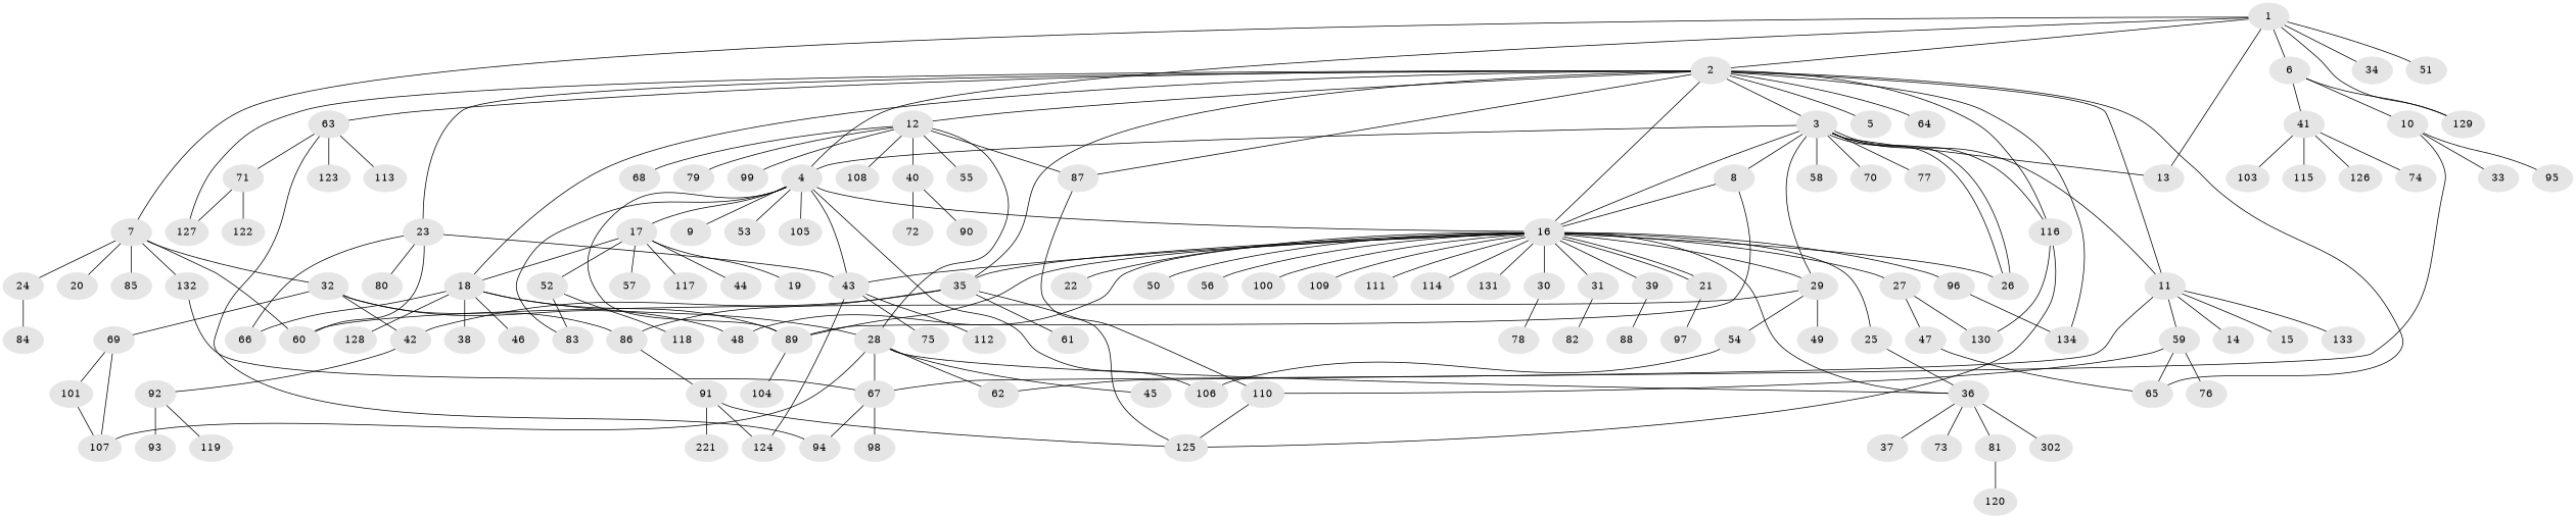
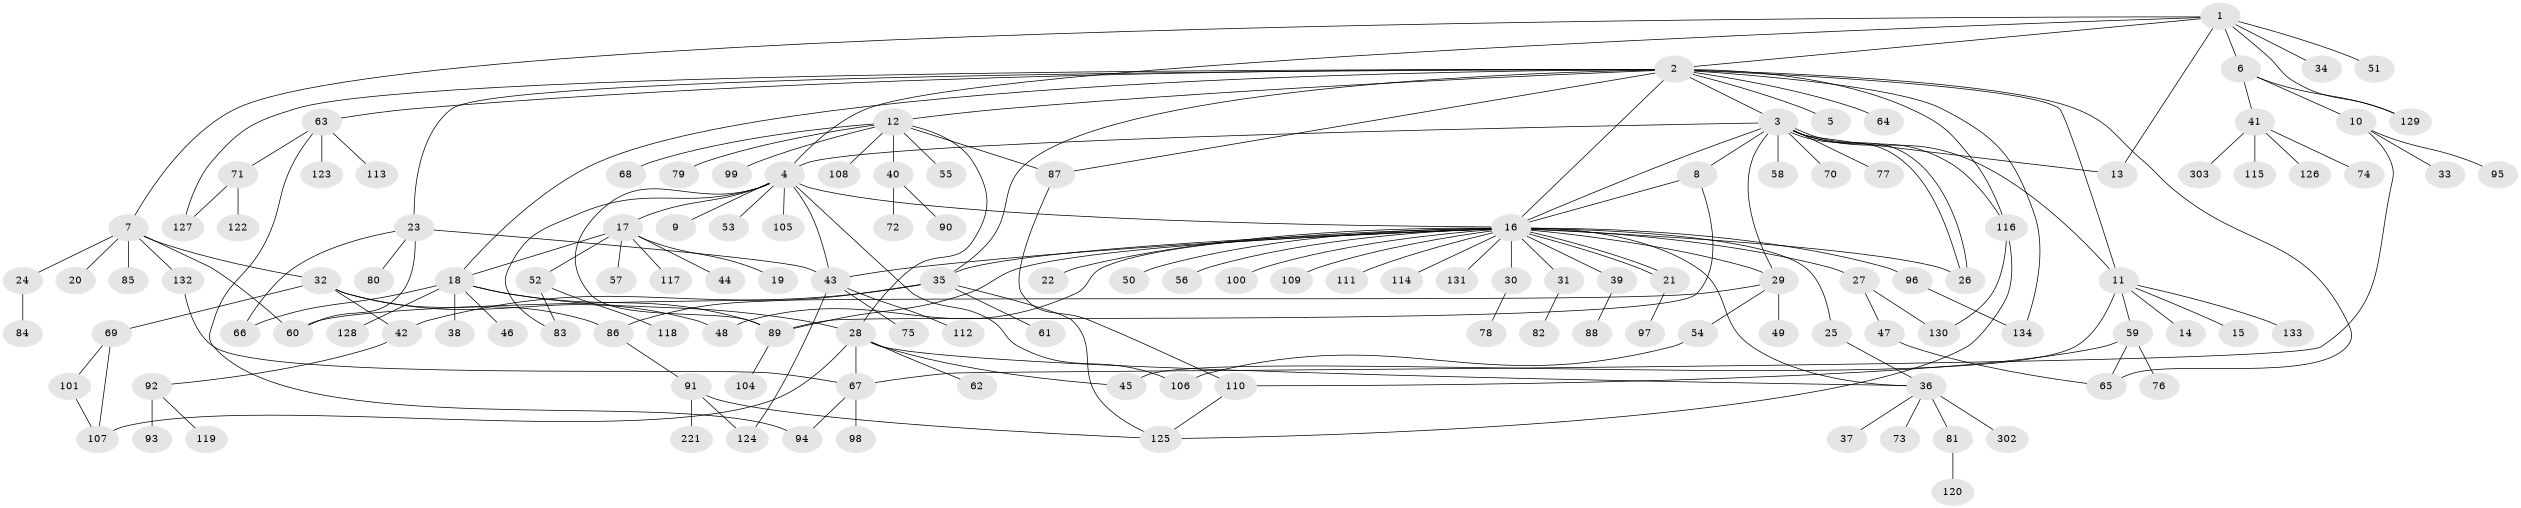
  graph {
    node [color=gray90 style=filled]
    1
    2
    4
    6
    7
    13
    34
    51
    129
    3
    5
    11
    12
    16
    18
    23
    35
    63
    64
    65
    116
    127
    134
    87
    9
    17
    43
    53
    83
    89
    105
    106
    10
    41
    20
    24
    32
    60
    85
    132
    8
    26
    29
    58
    70
    77
    14
    15
    45
    59
    133
    28
    40
    55
    68
    79
    99
    108
    21
    22
    25
    27
    30
    31
    36
    39
    48
    50
    56
    96
    100
    109
    111
    114
    131
    38
    46
    66
    128
    80
    42
    86
    61
    125
    47
    71
    94
    113
    123
    130
    49
    54
    19
    44
    52
    57
    117
    75
    112
    124
    104
    67
    33
    95
    74
-   103
+   103 [label=303]
    115
    126
    84
    69
    98
    76
    110
    62
    107
    72
    90
    97
    78
    82
    37
    73
    81
    n124 [label=302]
    88
    118
    92
    101
    91
    120
    93
    119
    122
    n134 [label=221]
    1 -- 2
    1 -- 4
    1 -- 6
    1 -- 7
    1 -- 13
    1 -- 34
    1 -- 51
    1 -- 129
    2 -- 3
    2 -- 5
    2 -- 11
    2 -- 12
    2 -- 16
    2 -- 18
    2 -- 23
    2 -- 35
    2 -- 63
    2 -- 64
    2 -- 65
    2 -- 116
    2 -- 127
    2 -- 134
    2 -- 87
    4 -- 16
    4 -- 9
    4 -- 17
    4 -- 43
    4 -- 53
    4 -- 83
    4 -- 89
    4 -- 105
    4 -- 106
    6 -- 129
    6 -- 10
    6 -- 41
    7 -- 20
    7 -- 24
    7 -- 32
    7 -- 60
    7 -- 85
    7 -- 132
    3 -- 4
    3 -- 13
    3 -- 11
    3 -- 16
    3 -- 116
    3 -- 8
    3 -- 26
    3 -- 26
    3 -- 29
    3 -- 58
    3 -- 70
    3 -- 77
    11 -- 14
    11 -- 15
-   11 -- 62
+   11 -- 45
    11 -- 59
    11 -- 133
    12 -- 87
    12 -- 28
    12 -- 40
    12 -- 55
    12 -- 68
    12 -- 79
    12 -- 99
    12 -- 108
    16 -- 35
    16 -- 43
    16 -- 89
    16 -- 26
    16 -- 29
    16 -- 21
    16 -- 21
    16 -- 22
    16 -- 25
    16 -- 27
    16 -- 30
    16 -- 31
    16 -- 36
    16 -- 39
    16 -- 48
    16 -- 50
    16 -- 56
    16 -- 96
    16 -- 100
    16 -- 109
    16 -- 111
    16 -- 114
    16 -- 131
    18 -- 89
    18 -- 28
    18 -- 38
    18 -- 46
    18 -- 66
    18 -- 128
    23 -- 43
    23 -- 60
    23 -- 66
    23 -- 80
    35 -- 42
    35 -- 86
    35 -- 61
    35 -- 125
    63 -- 71
    63 -- 94
    63 -- 113
    63 -- 123
    116 -- 125
    116 -- 130
    87 -- 110
    17 -- 18
    17 -- 19
    17 -- 44
    17 -- 52
    17 -- 57
    17 -- 117
    43 -- 75
    43 -- 112
    43 -- 124
    89 -- 104
    10 -- 67
    10 -- 33
    10 -- 95
    41 -- 74
    41 -- 103
    41 -- 115
    41 -- 126
    24 -- 84
    32 -- 48
    32 -- 42
    32 -- 86
    32 -- 69
    132 -- 67
    8 -- 16
    8 -- 89
    29 -- 60
    29 -- 49
    29 -- 54
    59 -- 65
    59 -- 76
    59 -- 110
    28 -- 45
    28 -- 36
    28 -- 67
    28 -- 62
    28 -- 107
    40 -- 72
    40 -- 90
    21 -- 97
    25 -- 36
    27 -- 47
    27 -- 130
    30 -- 78
    31 -- 82
    36 -- 37
    36 -- 73
    36 -- 81
    36 -- n124
    39 -- 88
    96 -- 134
    42 -- 92
    86 -- 91
    47 -- 65
    71 -- 127
    71 -- 122
    54 -- 106
    52 -- 83
    52 -- 118
    67 -- 94
    67 -- 98
    69 -- 107
    69 -- 101
    110 -- 125
    81 -- 120
    92 -- 93
    92 -- 119
    101 -- 107
    91 -- 125
    91 -- 124
    91 -- n134
  }
